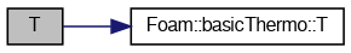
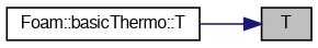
  digraph {
    rankdir=LR
    node [color=black fontname=FreeSans fontsize=10 shape=record]
    n1 [fillcolor=grey75 fontcolor=black height=0.2 label=T style=filled width=0.4]
    n2 [height=0.2 label="Foam::basicThermo::T" width=0.4]
-   n1 -> n2 [color=midnightblue fontname=FreeSans fontsize=10 labelfontname=FreeSans labelfontsize=10 style=solid]
+   n2 -> n1 [color=midnightblue fontname=FreeSans fontsize=10 labelfontname=FreeSans labelfontsize=10 style=solid]
  }
